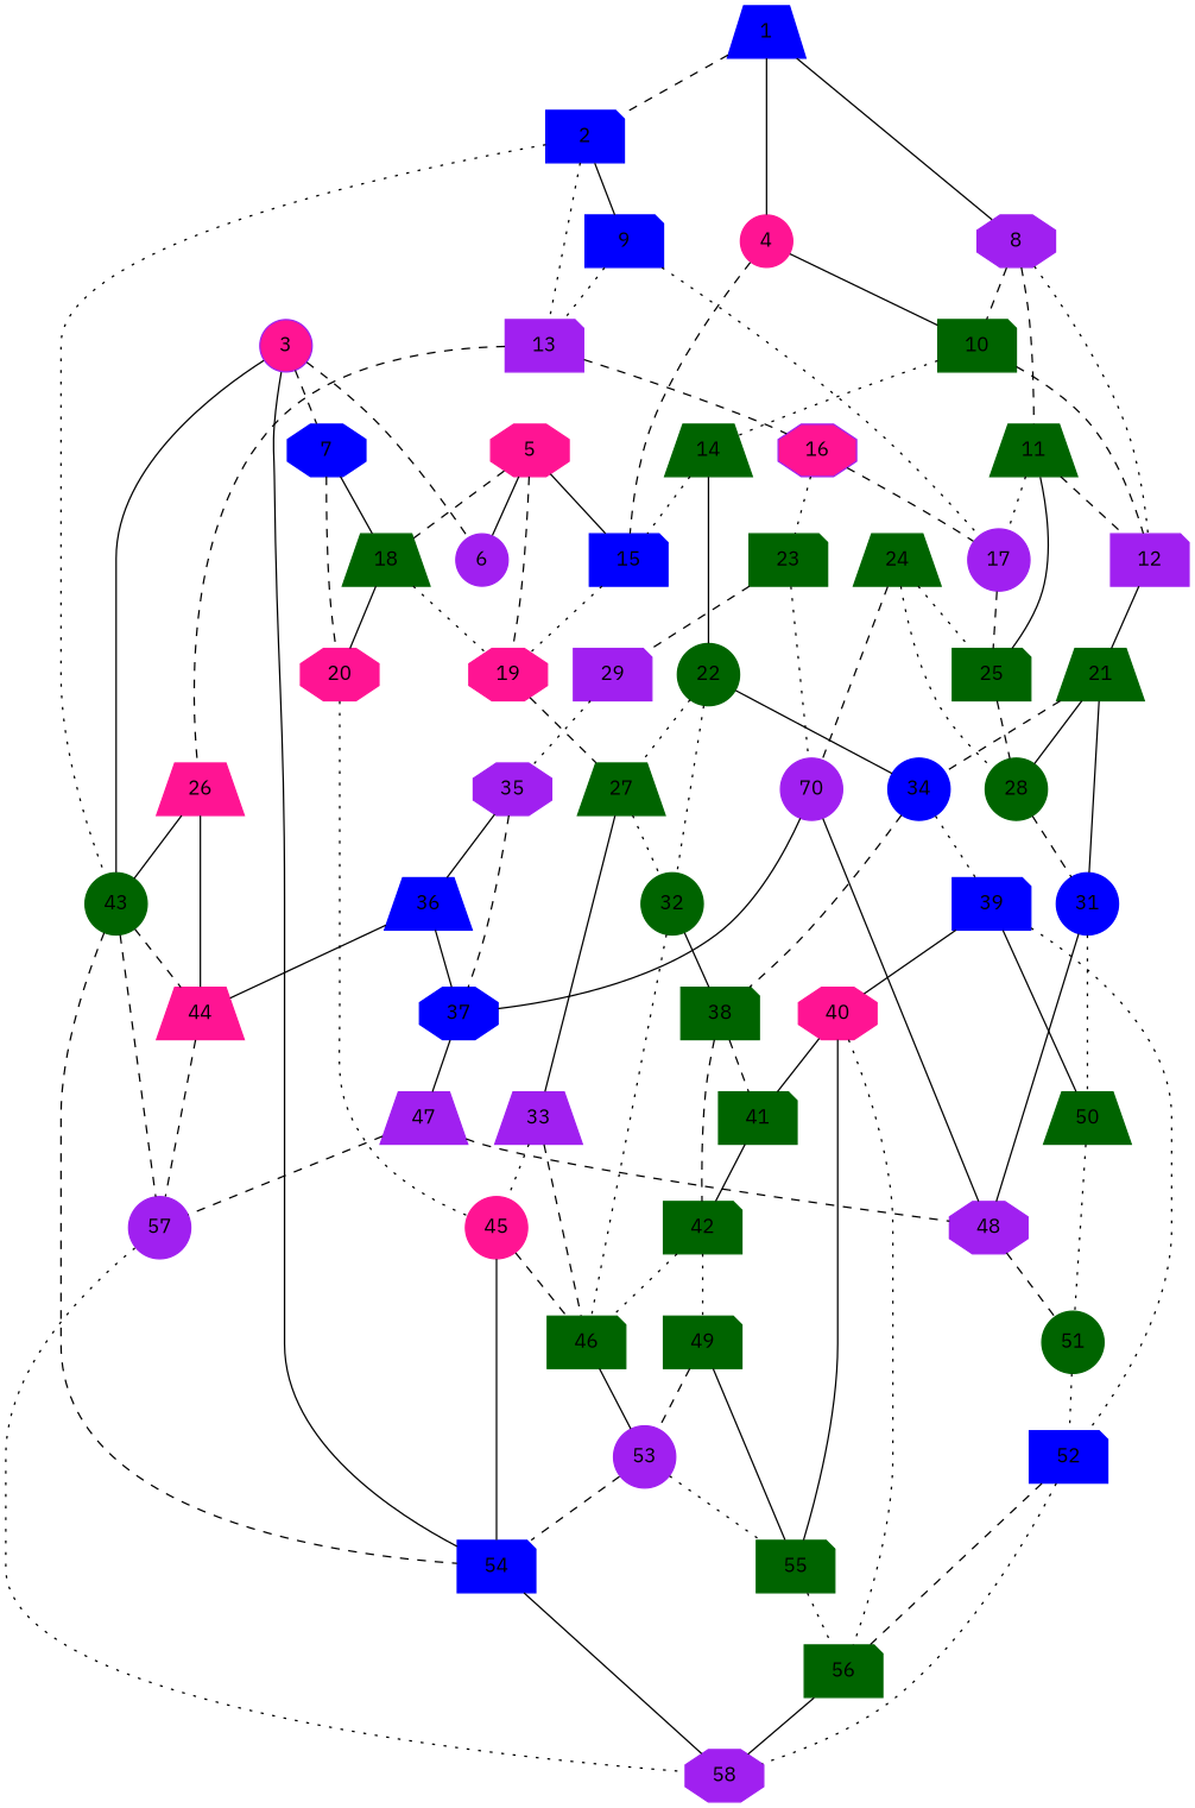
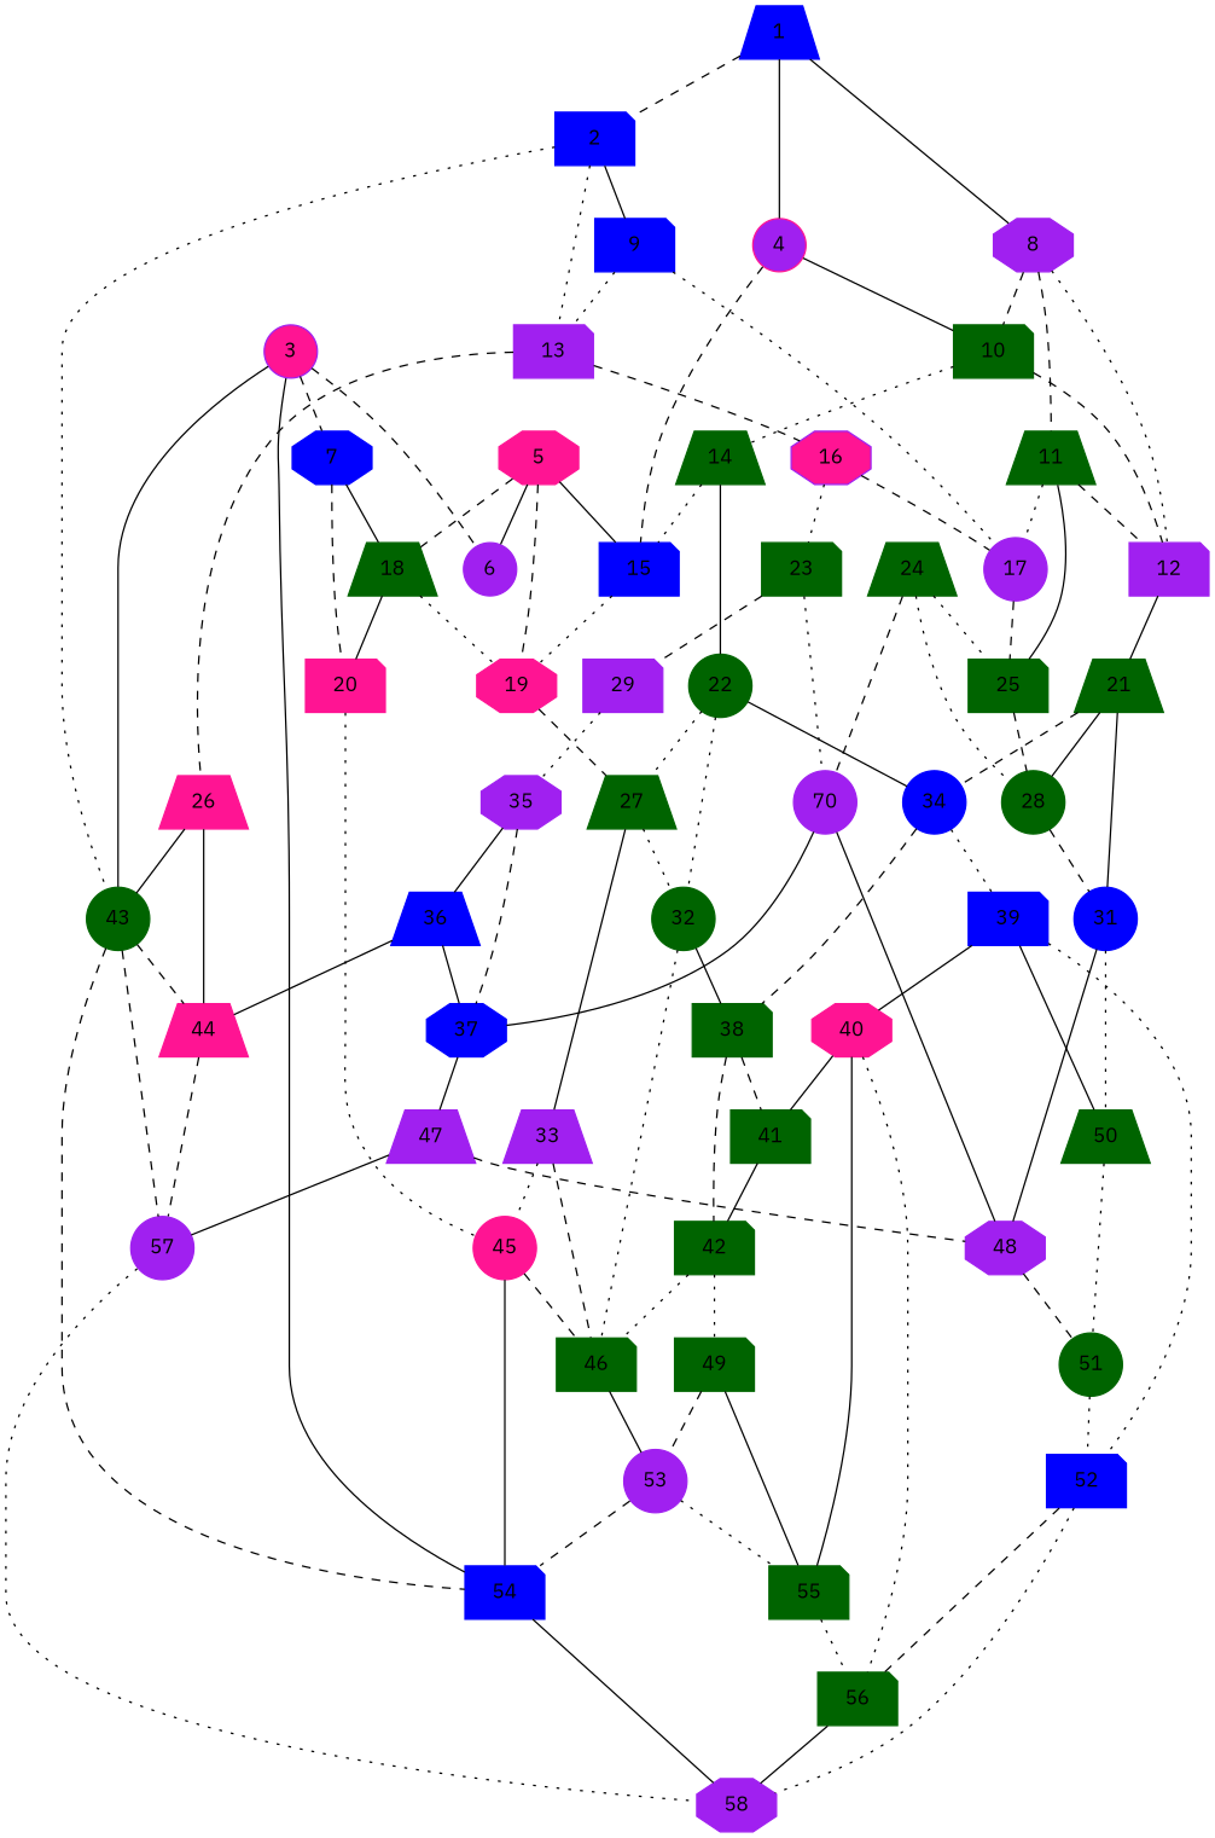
  graph {
    fontname="IBM Plex Sans"
    node [color=darkgreen fontname="IBM Plex Sans" shape=note style=filled]
    edge [fontname="IBM Plex Sans" style=dashed weight=1.0]
    1 [color=blue shape=trapezium]
    2 [color=blue]
-   4 [color=deeppink shape=circle]
+   4 [color=deeppink shape=circle fillcolor=purple]
    8 [color=purple shape=octagon]
    9 [color=blue]
    13 [color=purple]
    43 [shape=circle]
    10
    15 [color=blue]
    11 [shape=trapezium]
    12 [color=purple]
    17 [color=purple shape=circle]
    16 [color=purple fillcolor=deeppink shape=octagon]
    26 [color=deeppink shape=trapezium]
    54 [color=blue]
    44 [color=deeppink shape=trapezium]
    57 [color=purple shape=circle]
    3 [color=purple fillcolor=deeppink shape=circle]
    6 [color=purple shape=circle]
    7 [color=blue shape=octagon]
    18 [shape=trapezium]
-   20 [color=deeppink shape=octagon]
+   20 [color=deeppink]
    58 [color=purple shape=octagon]
    14 [shape=trapezium]
    19 [color=deeppink shape=octagon]
    5 [color=deeppink shape=octagon]
    27 [shape=trapezium]
    45 [color=deeppink shape=circle]
    25
    21 [shape=trapezium]
    22 [shape=circle]
    28 [shape=circle]
    31 [color=blue shape=circle]
    34 [color=blue shape=circle]
    23
    32 [shape=circle]
    29 [color=purple]
    n38 [color=purple label=70 shape=circle]
    35 [color=purple shape=octagon]
    33 [color=purple shape=trapezium]
    46
    48 [color=purple shape=octagon]
    50 [shape=trapezium]
    38
    39 [color=blue]
    37 [color=blue shape=octagon]
    24 [shape=trapezium]
    36 [color=blue shape=trapezium]
    47 [color=purple shape=trapezium]
    51 [shape=circle]
    41
    42
    53 [color=purple shape=circle]
    40 [color=deeppink shape=octagon]
    52 [color=blue]
    49
    55
    56
    1 -- 2
    1 -- 4 [style=solid]
    1 -- 8 [style=solid]
    2 -- 9 [style=solid]
    2 -- 13 [style=dotted]
    2 -- 43 [style=dotted]
    4 -- 10 [style=solid]
    4 -- 15
    8 -- 10
    8 -- 11
    8 -- 12 [style=dotted]
    9 -- 13 [style=dotted]
    9 -- 17 [style=dotted]
    13 -- 16
    13 -- 26
    43 -- 54
    43 -- 44
    43 -- 57
    10 -- 12
    10 -- 14 [style=dotted]
    15 -- 19 [style=dotted]
    11 -- 12
    11 -- 17 [style=dotted]
    11 -- 25 [style=solid]
    12 -- 21 [style=solid]
    17 -- 25
    16 -- 17
    16 -- 23 [style=dotted]
    26 -- 43 [style=solid]
    26 -- 44 [style=solid]
    54 -- 58 [style=solid]
    44 -- 57
    57 -- 58 [style=dotted]
    3 -- 43 [style=solid]
    3 -- 54 [style=solid]
    3 -- 6
    3 -- 7
    7 -- 18 [style=solid]
    7 -- 20
    18 -- 20 [style=solid]
    18 -- 19 [style=dotted]
    20 -- 45 [style=dotted]
    14 -- 15 [style=dotted]
    14 -- 22 [style=solid]
    19 -- 27
    5 -- 15 [style=solid]
    5 -- 6 [style=solid]
    5 -- 18
    5 -- 19
    27 -- 32 [style=dotted]
    27 -- 33 [style=solid]
    45 -- 54 [style=solid]
    45 -- 46
    25 -- 28
    21 -- 28 [style=solid]
    21 -- 31 [style=solid]
    21 -- 34
    22 -- 27 [style=dotted]
    22 -- 34 [style=solid]
    22 -- 32 [style=dotted]
    28 -- 31
    31 -- 48 [style=solid]
    31 -- 50 [style=dotted]
    34 -- 38
    34 -- 39 [style=dotted]
    23 -- 29
    23 -- n38 [style=dotted]
    32 -- 46 [style=dotted]
    32 -- 38 [style=solid]
    29 -- 35 [style=dotted weight=2.0]
    n38 -- 48 [style=solid]
    n38 -- 37 [style=solid]
    35 -- 37
    35 -- 36 [style=solid weight=2.0]
    33 -- 45 [style=dotted]
    33 -- 46 [weight=2.0]
    46 -- 53 [style=solid]
    48 -- 51
    50 -- 51 [style=dotted weight=2.0]
    38 -- 41
    38 -- 42
    39 -- 50 [style=solid]
    39 -- 40 [style=solid]
    39 -- 52 [style=dotted]
    37 -- 47 [style=solid]
    24 -- 25 [style=dotted]
    24 -- 28 [style=dotted]
    24 -- n38
    36 -- 44 [style=solid]
    36 -- 37 [style=solid]
-   47 -- 57
+   47 -- 57 [style=solid]
    47 -- 48
    51 -- 52 [style=dotted]
    41 -- 42 [style=solid]
    42 -- 46 [style=dotted]
    42 -- 49 [style=dotted]
    53 -- 54
    53 -- 55 [style=dotted]
    40 -- 41 [style=solid]
    40 -- 55 [style=solid]
    40 -- 56 [style=dotted]
    52 -- 58 [style=dotted]
    52 -- 56
    49 -- 53
    49 -- 55 [style=solid]
    55 -- 56 [style=dotted]
    56 -- 58 [style=solid]
  }
